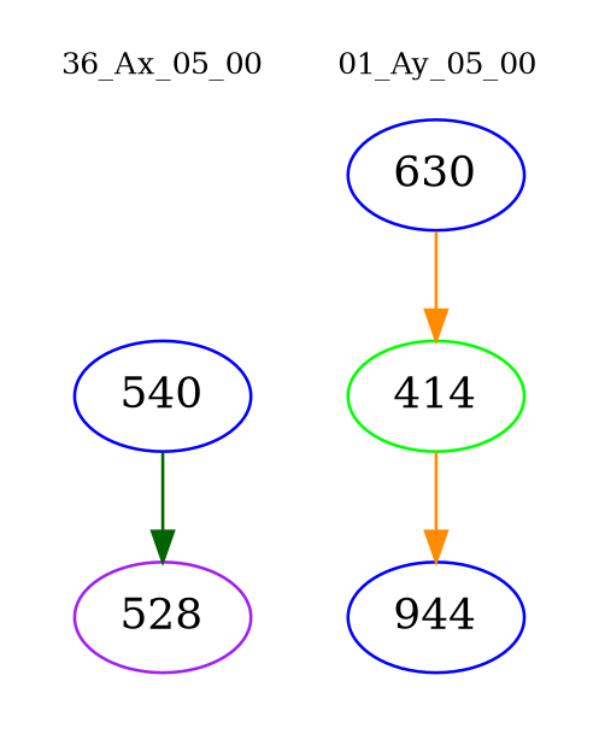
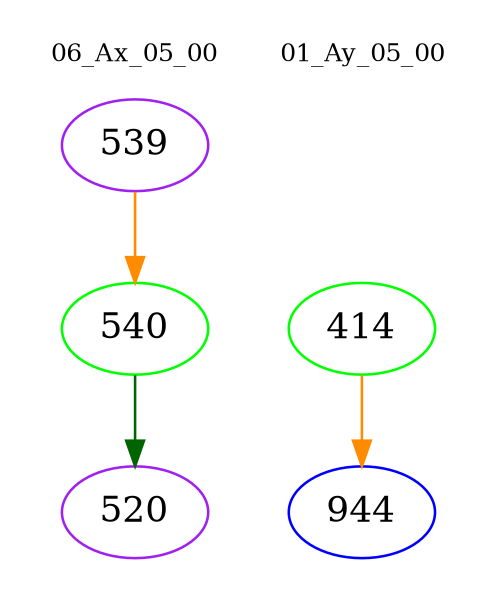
  digraph {
    node [color=purple]
    edge [color=darkorange]
-   n2 [color=blue label=540]
-   n3 [label=528]
-   n4 [color=blue label=630]
+   n1 [label=539]
+   n2 [color=green label=540]
+   n3 [label=520]
    n5 [color=green label=414]
    n6 [color=blue label=944]
    subgraph cluster_1 {
      color=white
      fontsize=10
-     label="36_Ax_05_00"
+     label="06_Ax_05_00"
+     n1
      n2
      n3
    }
    subgraph cluster_2 {
      color=white
      fontsize=10
      label="01_Ay_05_00"
-     n4
      n5
      n6
    }
+   n1 -> n2
    n2 -> n3 [color=darkgreen]
-   n4 -> n5
    n5 -> n6
  }
